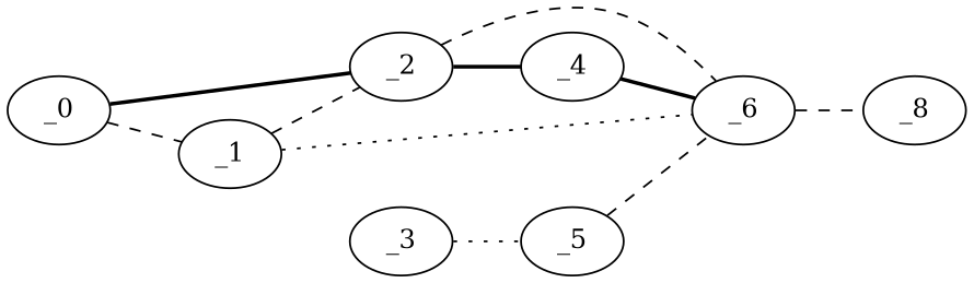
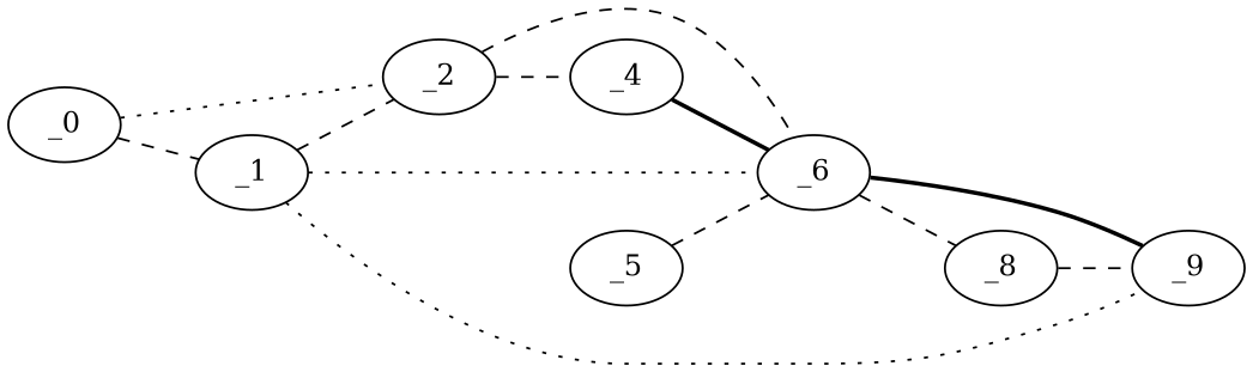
  graph {
    rankdir=LR
    node [x=108 y=47]
    edge [style=dashed valence=2]
    _0 [x=43 y=102]
    _1 [x=53 y=96]
    _2 [x=67 y=57]
    _6 [y=41]
+   _9 [x=122 y=31]
    _4 [x=72]
-   _3 [x=69]
    _5 [y=21]
    _8 [x=115 y=28]
    _0 -- _1 [valence=1]
-   _0 -- _2 [style=bold]
+   _0 -- _2 [style=dotted]
    _1 -- _2
    _1 -- _6 [style=dotted]
+   _1 -- _9 [style=dotted valence=1]
    _2 -- _6 [valence=1]
-   _2 -- _4 [style=bold]
+   _2 -- _4
+   _6 -- _9 [style=bold]
    _6 -- _8 [valence=1]
    _4 -- _6 [style=bold valence=1]
-   _3 -- _5 [style=dotted valence=1]
    _5 -- _6
+   _8 -- _9
  }
